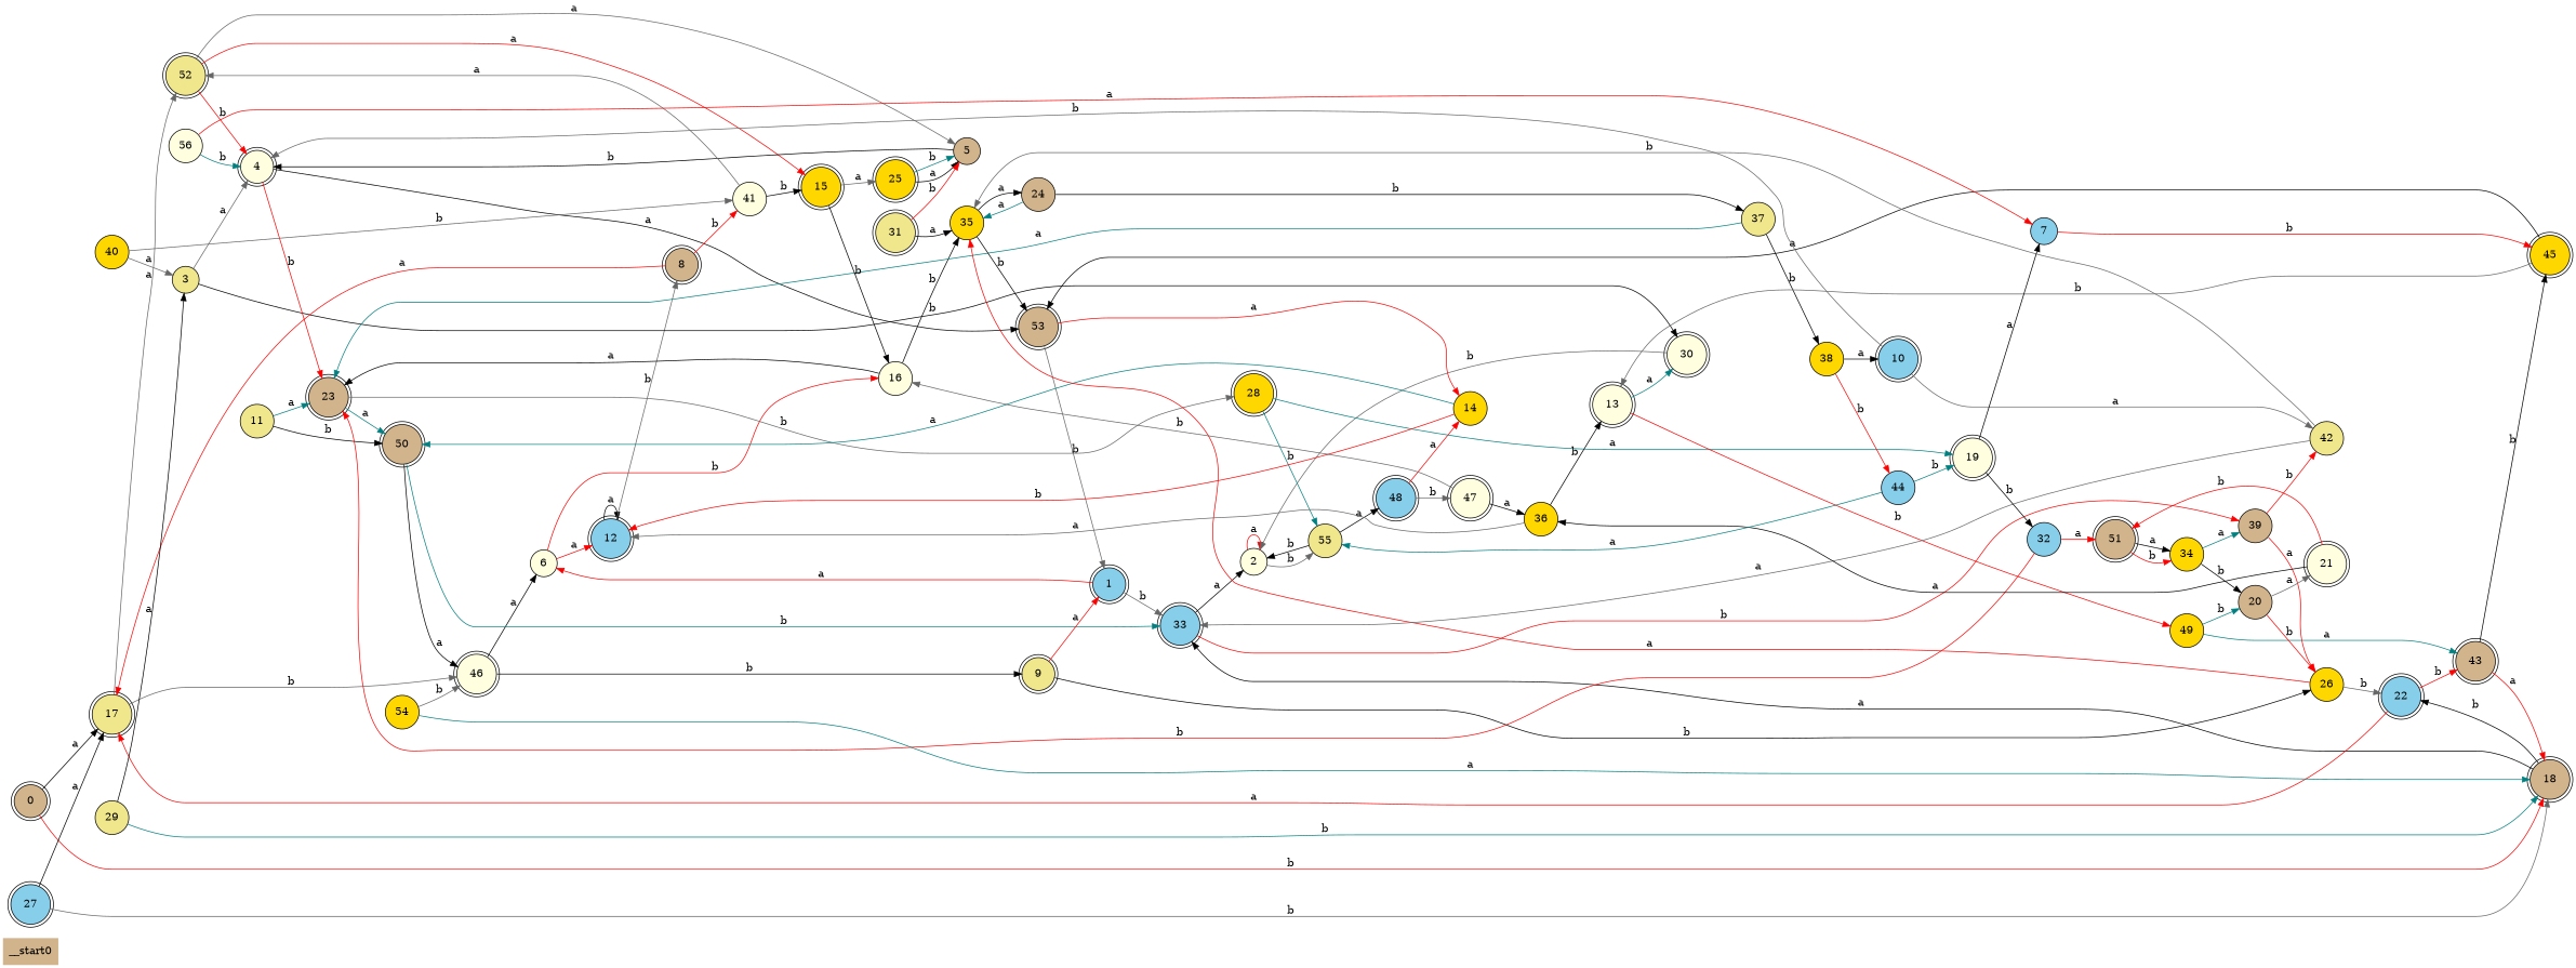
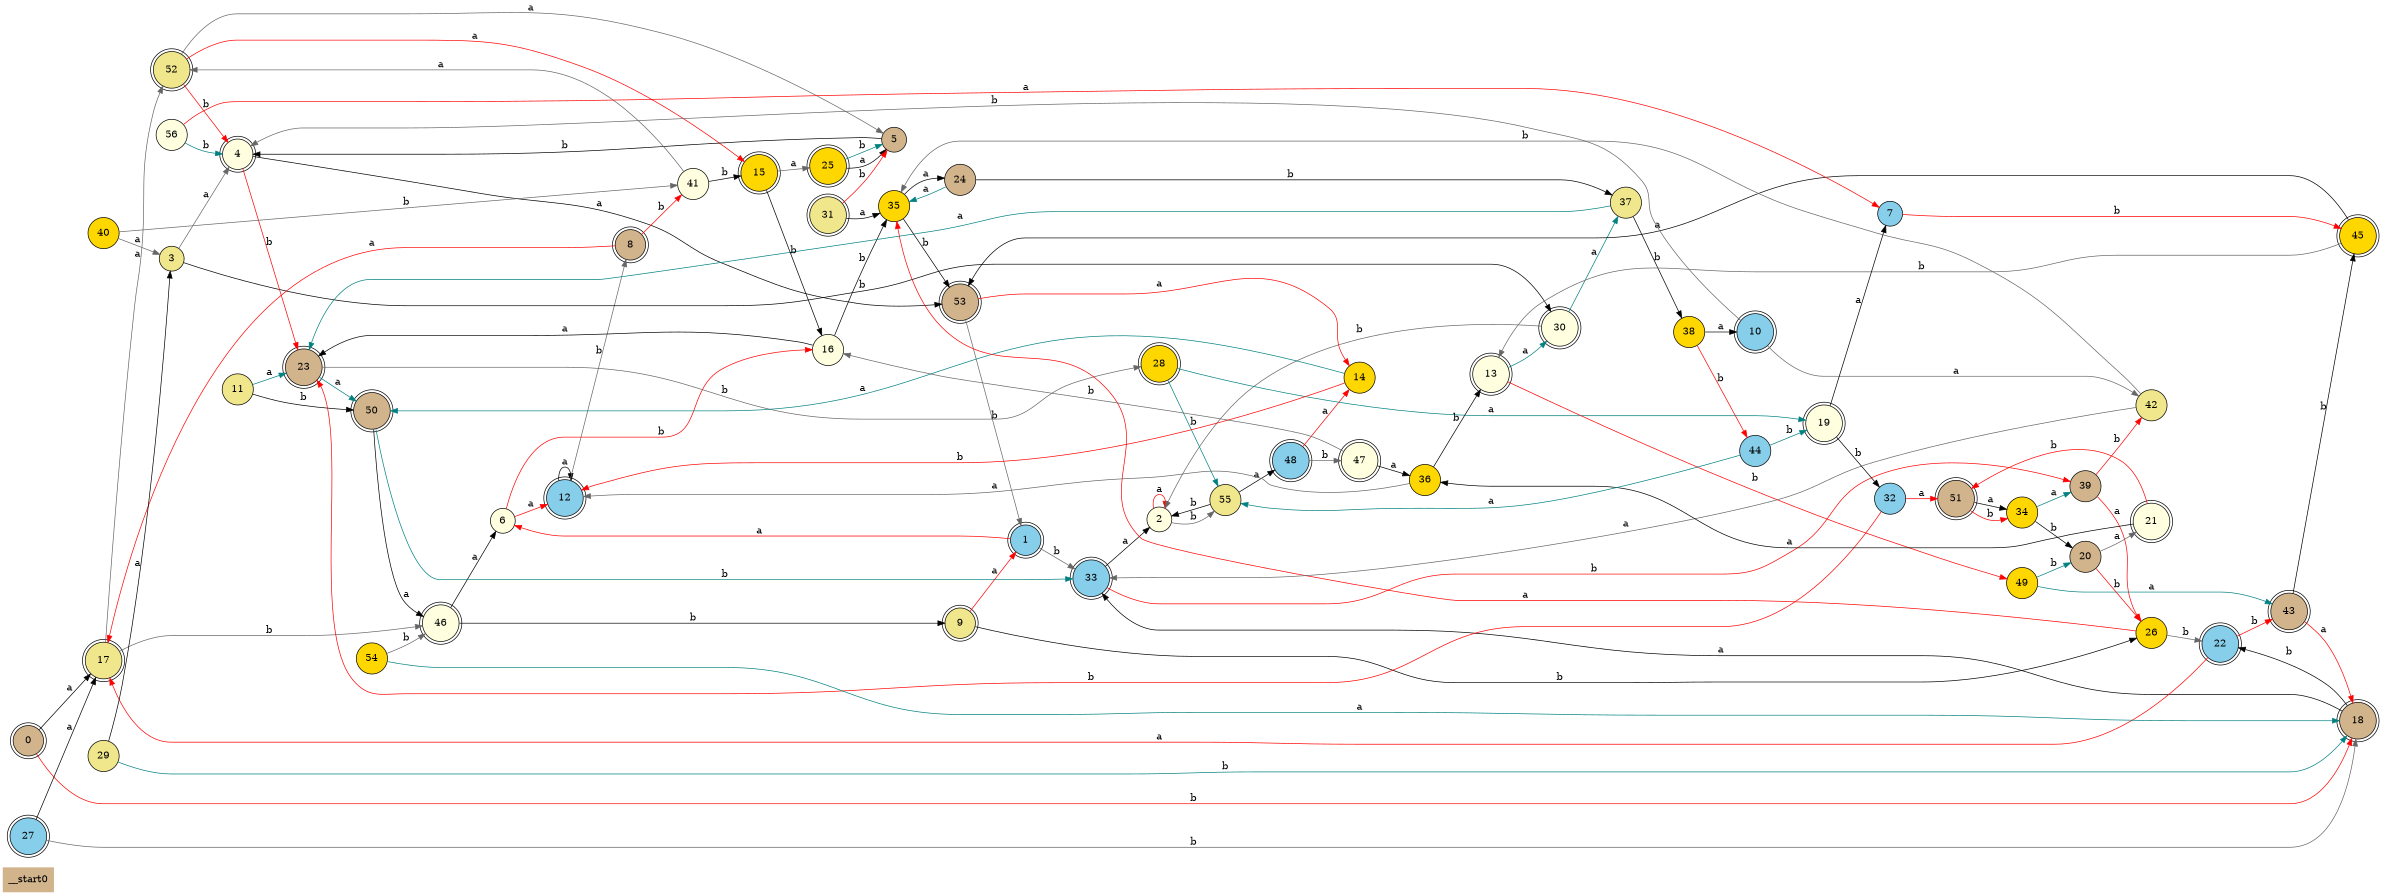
  digraph {
    rankdir=LR
    node [fillcolor=tan shape=doublecircle style="rounded,filled" color=black]
    edge [color=black]
    __start0 [shape=none style=filled color=""]
    n2 [label=0]
    n3 [fillcolor=khaki label=17]
    n4 [label=18]
    n5 [fillcolor=khaki label=52]
    n6 [fillcolor=lightyellow label=46]
    n7 [fillcolor=skyblue label=33]
    n8 [fillcolor=skyblue label=22]
    n9 [fillcolor=skyblue label=1]
    n10 [fillcolor=lightyellow label=6 shape=circle style=filled]
    n11 [fillcolor=skyblue label=12]
    n12 [fillcolor=lightyellow label=16 shape=circle style=filled]
    n13 [fillcolor=lightyellow label=2 shape=circle style=filled]
    n14 [label=39 shape=circle style=filled]
    n15 [fillcolor=khaki label=55 shape=circle style=filled]
    n16 [fillcolor=skyblue label=48]
    n17 [fillcolor=khaki label=3 shape=circle style=filled]
    n18 [fillcolor=lightyellow label=4]
    n19 [fillcolor=lightyellow label=30]
    n20 [label=23]
    n21 [label=53]
    n22 [fillcolor=khaki label=37 shape=circle style=filled]
    n23 [label=50]
    n24 [fillcolor=gold label=28]
    n25 [fillcolor=gold label=14 shape=circle style=filled]
    n26 [label=5 shape=circle style=filled]
    n27 [fillcolor=gold label=15]
    n28 [label=8]
    n29 [fillcolor=gold label=35 shape=circle style=filled]
    n30 [fillcolor=skyblue label=7 shape=circle style=filled]
    n31 [fillcolor=gold label=45]
    n32 [fillcolor=gold label=26 shape=circle style=filled]
    n33 [fillcolor=lightyellow label=13]
    n34 [fillcolor=lightyellow label=41 shape=circle style=filled]
    n35 [fillcolor=khaki label=9]
    n36 [fillcolor=skyblue label=10]
    n37 [fillcolor=khaki label=42 shape=circle style=filled]
    n38 [fillcolor=khaki label=11 shape=circle style=filled]
    n39 [fillcolor=gold label=49 shape=circle style=filled]
    n40 [label=20 shape=circle style=filled]
    n41 [label=43]
    n42 [fillcolor=gold label=25]
    n43 [label=24 shape=circle style=filled]
    n44 [fillcolor=lightyellow label=19]
    n45 [fillcolor=skyblue label=32 shape=circle style=filled]
    n46 [label=51]
    n47 [fillcolor=lightyellow label=21]
    n48 [fillcolor=gold label=36 shape=circle style=filled]
    n49 [fillcolor=gold label=34 shape=circle style=filled]
    n50 [fillcolor=gold label=38 shape=circle style=filled]
    n51 [fillcolor=skyblue label=27]
    n52 [fillcolor=khaki label=29 shape=circle style=filled]
    n53 [fillcolor=khaki label=31]
    n54 [fillcolor=skyblue label=44 shape=circle style=filled]
    n55 [fillcolor=gold label=40 shape=circle style=filled]
    n56 [fillcolor=lightyellow label=47]
    n57 [fillcolor=gold label=54 shape=circle style=filled]
    n58 [fillcolor=lightyellow label=56 shape=circle style=filled]
    n2 -> n3 [label=a]
    n2 -> n4 [color=red label=b]
    n3 -> n5 [color=gray40 label=a]
    n3 -> n6 [color=gray40 label=b]
    n4 -> n7 [label=a]
    n4 -> n8 [label=b]
    n5 -> n18 [color=red label=b]
    n5 -> n26 [color=gray40 label=a]
    n5 -> n27 [color=red label=a]
    n6 -> n10 [label=a]
    n6 -> n35 [label=b]
    n7 -> n13 [label=a]
    n7 -> n14 [color=red label=b]
    n8 -> n3 [color=red label=a]
    n8 -> n41 [color=red label=b]
    n9 -> n7 [color=gray40 label=b]
    n9 -> n10 [color=red label=a]
    n10 -> n11 [color=red label=a]
    n10 -> n12 [color=red label=b]
    n11 -> n11 [label=a]
    n11 -> n28 [color=gray40 label=b]
    n12 -> n20 [label=a]
    n12 -> n29 [label=b]
    n13 -> n13 [color=red label=a]
    n13 -> n15 [color=gray40 label=b]
    n14 -> n32 [color=red label=a]
    n14 -> n37 [color=red label=b]
    n15 -> n13 [label=b]
    n15 -> n16 [label=a]
    n16 -> n25 [color=red label=a]
    n16 -> n56 [color=gray40 label=b]
    n17 -> n18 [color=gray40 label=a]
    n17 -> n19 [label=b]
    n18 -> n20 [color=red label=b]
    n18 -> n21 [label=a]
    n19 -> n13 [color=gray40 label=b]
+   n19 -> n22 [color=teal label=a]
    n20 -> n23 [color=teal label=a]
    n20 -> n24 [color=gray40 label=b]
    n21 -> n9 [color=gray40 label=b]
    n21 -> n25 [color=red label=a]
    n22 -> n20 [color=teal label=a]
    n22 -> n50 [label=b]
    n23 -> n6 [label=a]
    n23 -> n7 [color=teal label=b]
    n24 -> n15 [color=teal label=b]
    n24 -> n44 [color=teal label=a]
    n25 -> n11 [color=red label=b]
    n25 -> n23 [color=teal label=a]
    n26 -> n18 [label=b]
    n27 -> n12 [label=b]
    n27 -> n42 [color=gray40 label=a]
    n28 -> n3 [color=red label=a]
    n28 -> n34 [color=red label=b]
    n29 -> n21 [label=b]
    n29 -> n43 [label=a]
    n30 -> n31 [color=red label=b]
    n31 -> n21 [label=a]
    n31 -> n33 [color=gray40 label=b]
    n32 -> n8 [color=gray40 label=b]
    n32 -> n29 [color=red label=a]
    n33 -> n19 [color=teal label=a]
    n33 -> n39 [color=red label=b]
    n34 -> n5 [color=gray40 label=a]
    n34 -> n27 [label=b]
    n35 -> n9 [color=red label=a]
    n35 -> n32 [label=b]
    n36 -> n18 [color=gray40 label=b]
    n36 -> n37 [color=gray40 label=a]
    n37 -> n7 [color=gray40 label=a]
    n37 -> n29 [color=gray40 label=b]
    n38 -> n20 [color=teal label=a]
    n38 -> n23 [label=b]
    n39 -> n40 [color=teal label=b]
    n39 -> n41 [color=teal label=a]
    n40 -> n32 [color=red label=b]
    n40 -> n47 [color=gray40 label=a]
    n41 -> n4 [color=red label=a]
    n41 -> n31 [label=b]
    n42 -> n26 [label=a]
    n42 -> n26 [color=teal label=b]
    n43 -> n22 [label=b]
    n43 -> n29 [color=teal label=a]
    n44 -> n30 [label=a]
    n44 -> n45 [label=b]
    n45 -> n20 [color=red label=b]
    n45 -> n46 [color=red label=a]
    n46 -> n49 [label=a]
    n46 -> n49 [color=red label=b]
    n47 -> n46 [color=red label=b]
    n47 -> n48 [label=a]
    n48 -> n11 [color=gray40 label=a]
    n48 -> n33 [label=b]
    n49 -> n14 [color=teal label=a]
    n49 -> n40 [label=b]
    n50 -> n36 [label=a]
    n50 -> n54 [color=red label=b]
    n51 -> n3 [label=a]
    n51 -> n4 [color=gray40 label=b]
    n52 -> n4 [color=teal label=b]
    n52 -> n17 [label=a]
    n53 -> n26 [color=red label=b]
    n53 -> n29 [label=a]
    n54 -> n15 [color=teal label=a]
    n54 -> n44 [color=teal label=b]
    n55 -> n17 [color=gray40 label=a]
    n55 -> n34 [color=gray40 label=b]
    n56 -> n12 [color=gray40 label=b]
    n56 -> n48 [label=a]
    n57 -> n4 [color=teal label=a]
    n57 -> n6 [color=gray40 label=b]
    n58 -> n18 [color=teal label=b]
    n58 -> n30 [color=red label=a]
  }
